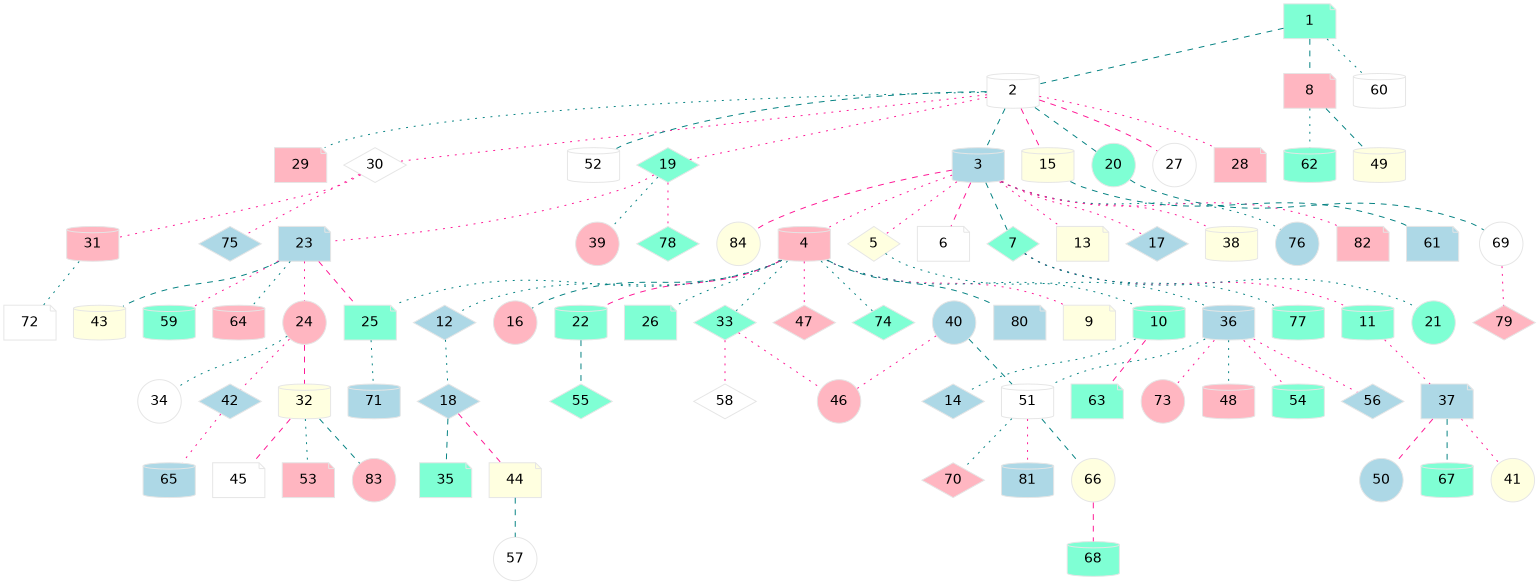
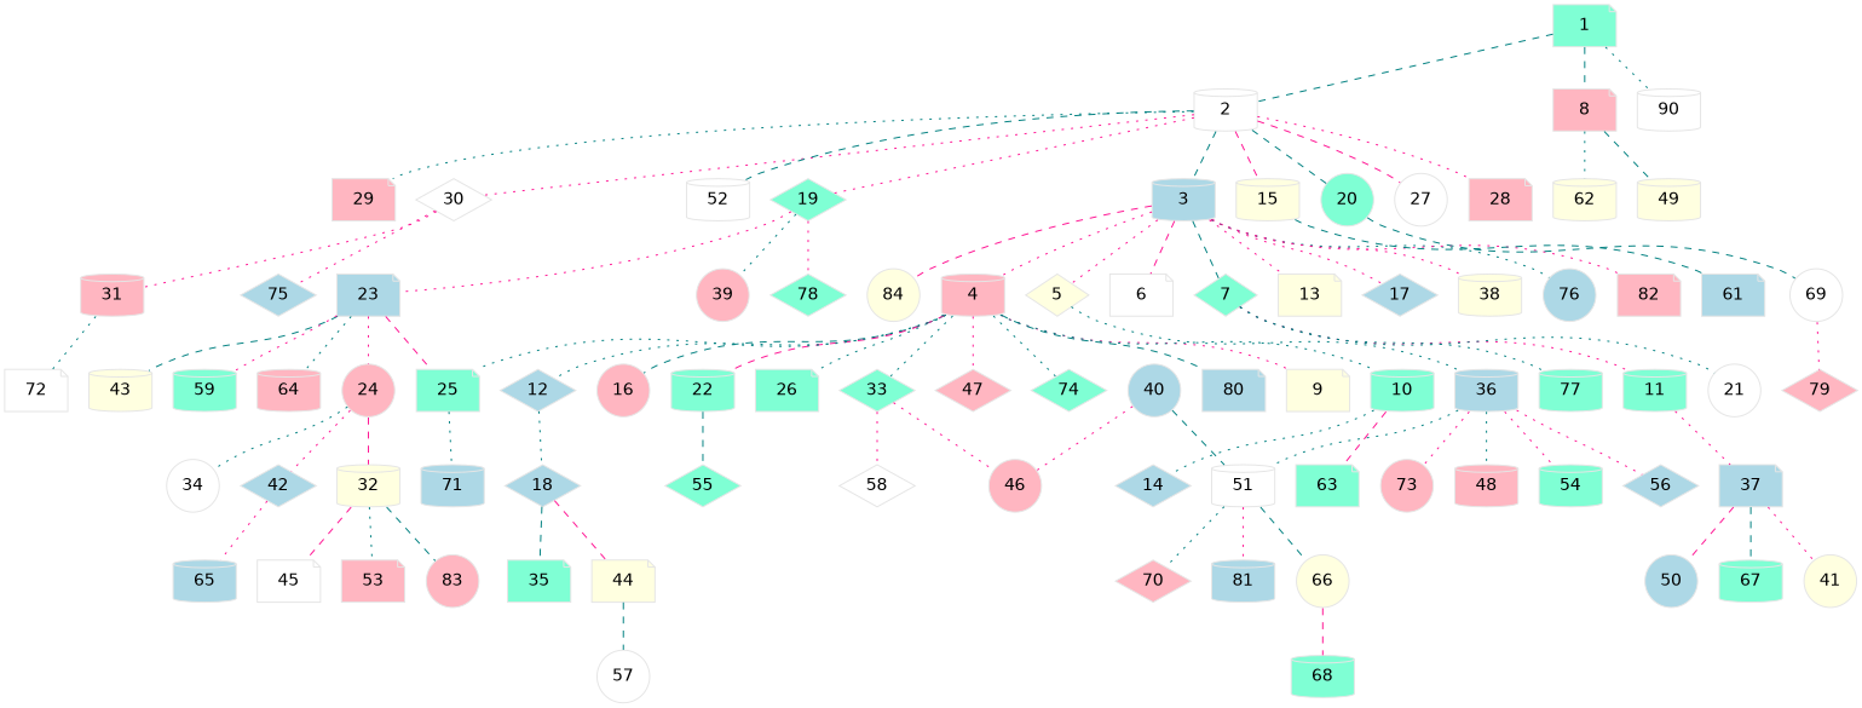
  graph {
    fontname="DejaVu Sans"
    node [color=gray90 fillcolor=aquamarine fontname="DejaVu Sans" shape=cylinder style=filled]
    edge [color=teal fontname="DejaVu Sans" style=dotted]
    1 [shape=note]
    2 [fillcolor=white]
    8 [fillcolor=lightpink shape=note]
-   60 [fillcolor=white]
+   60 [fillcolor=white label=90]
    3 [fillcolor=lightblue]
    15 [fillcolor=lightyellow]
    19 [shape=diamond]
    20 [shape=circle]
    27 [fillcolor=white shape=circle]
    28 [fillcolor=lightpink shape=note]
    29 [fillcolor=lightpink shape=note]
    30 [fillcolor=white shape=diamond]
    52 [fillcolor=white]
    49 [fillcolor=lightyellow]
-   62
+   62 [fillcolor=lightyellow]
    4 [fillcolor=lightpink]
    5 [fillcolor=lightyellow shape=diamond]
    6 [fillcolor=white shape=note]
    7 [shape=diamond]
    13 [fillcolor=lightyellow shape=note]
    17 [fillcolor=lightblue shape=diamond]
    38 [fillcolor=lightyellow]
    76 [fillcolor=lightblue shape=circle]
    82 [fillcolor=lightpink shape=note]
    84 [fillcolor=lightyellow shape=circle]
    61 [fillcolor=lightblue shape=note]
    23 [fillcolor=lightblue shape=note]
    39 [fillcolor=lightpink shape=circle]
    78 [shape=diamond]
    69 [fillcolor=white shape=circle]
    31 [fillcolor=lightpink]
    75 [fillcolor=lightblue shape=diamond]
    9 [fillcolor=lightyellow shape=note]
    10
    12 [fillcolor=lightblue shape=diamond]
    16 [fillcolor=lightpink shape=circle]
    22
    25 [shape=note]
    26 [shape=note]
    33 [shape=diamond]
    47 [fillcolor=lightpink shape=diamond]
    74 [shape=diamond]
    80 [fillcolor=lightblue shape=note]
    36 [fillcolor=lightblue]
    11
-   21 [shape=circle]
+   21 [fillcolor=white shape=circle]
    77
    14 [fillcolor=lightblue shape=diamond]
    63 [shape=note]
    18 [fillcolor=lightblue shape=diamond]
    55 [shape=diamond]
    71 [fillcolor=lightblue]
    46 [fillcolor=lightpink shape=circle]
    58 [fillcolor=white shape=diamond]
    48 [fillcolor=lightpink]
    54
    56 [fillcolor=lightblue shape=diamond]
    73 [fillcolor=lightpink shape=circle]
    51 [fillcolor=white]
    37 [fillcolor=lightblue shape=note]
    41 [fillcolor=lightyellow shape=circle]
    50 [fillcolor=lightblue shape=circle]
    67
    35 [shape=note]
    44 [fillcolor=lightyellow shape=note]
    57 [fillcolor=white shape=circle]
    24 [fillcolor=lightpink shape=circle]
    43 [fillcolor=lightyellow]
    59
    64 [fillcolor=lightpink]
    79 [fillcolor=lightpink shape=diamond]
    32 [fillcolor=lightyellow]
    34 [fillcolor=white shape=circle]
    42 [fillcolor=lightblue shape=diamond]
    45 [fillcolor=white shape=note]
    53 [fillcolor=lightpink shape=note]
    83 [fillcolor=lightpink shape=circle]
    65 [fillcolor=lightblue]
    72 [fillcolor=white shape=note]
    40 [fillcolor=lightblue shape=circle]
    66 [fillcolor=lightyellow shape=circle]
    70 [fillcolor=lightpink shape=diamond]
    81 [fillcolor=lightblue]
    68
    1 -- 2 [style=dashed]
    1 -- 8 [style=dashed]
    1 -- 60
    2 -- 3 [style=dashed]
    2 -- 15 [color=deeppink style=dashed]
    2 -- 19 [color=deeppink]
    2 -- 20 [style=dashed]
    2 -- 27 [color=deeppink style=dashed]
    2 -- 28 [color=deeppink]
    2 -- 29
    2 -- 30 [color=deeppink]
    2 -- 52 [style=dashed]
    8 -- 49 [style=dashed]
    8 -- 62
    3 -- 4 [color=deeppink]
    3 -- 5 [color=deeppink]
    3 -- 6 [color=deeppink style=dashed]
    3 -- 7 [style=dashed]
    3 -- 13 [color=deeppink]
    3 -- 17 [color=deeppink]
    3 -- 38 [color=deeppink]
    3 -- 76
    3 -- 82 [color=deeppink]
    3 -- 84 [color=deeppink style=dashed]
    15 -- 61 [style=dashed]
    19 -- 23 [color=deeppink]
    19 -- 39
    19 -- 78 [color=deeppink]
    20 -- 69 [style=dashed]
    30 -- 31 [color=deeppink]
    30 -- 75 [color=deeppink]
    4 -- 9 [color=deeppink]
    4 -- 10
    4 -- 12
    4 -- 16 [style=dashed]
    4 -- 22 [color=deeppink style=dashed]
    4 -- 25
    4 -- 26
    4 -- 33
    4 -- 47 [color=deeppink]
    4 -- 74
    4 -- 80 [style=dashed]
    5 -- 36
    7 -- 11 [color=deeppink]
    7 -- 21
    7 -- 77
    23 -- 25 [color=deeppink style=dashed]
    23 -- 24 [color=deeppink]
    23 -- 43 [style=dashed]
    23 -- 59 [color=deeppink]
    23 -- 64
    69 -- 79 [color=deeppink]
    31 -- 72
    10 -- 14
    10 -- 63 [color=deeppink style=dashed]
    12 -- 18
    22 -- 55 [style=dashed]
    25 -- 71
    33 -- 46 [color=deeppink]
    33 -- 58 [color=deeppink]
    36 -- 48
    36 -- 54 [color=deeppink]
    36 -- 56 [color=deeppink]
    36 -- 73 [color=deeppink]
    36 -- 51
    11 -- 37 [color=deeppink]
    18 -- 35 [style=dashed]
    18 -- 44 [color=deeppink style=dashed]
    51 -- 66 [style=dashed]
    51 -- 70
    51 -- 81 [color=deeppink]
    37 -- 41 [color=deeppink]
    37 -- 50 [color=deeppink style=dashed]
    37 -- 67 [style=dashed]
    44 -- 57 [style=dashed]
    24 -- 32 [color=deeppink style=dashed]
    24 -- 34
    24 -- 42 [color=deeppink]
    32 -- 45 [color=deeppink style=dashed]
    32 -- 53
    32 -- 83 [style=dashed]
    42 -- 65 [color=deeppink]
    40 -- 46 [color=deeppink]
    40 -- 51 [style=dashed]
    66 -- 68 [color=deeppink style=dashed]
  }
